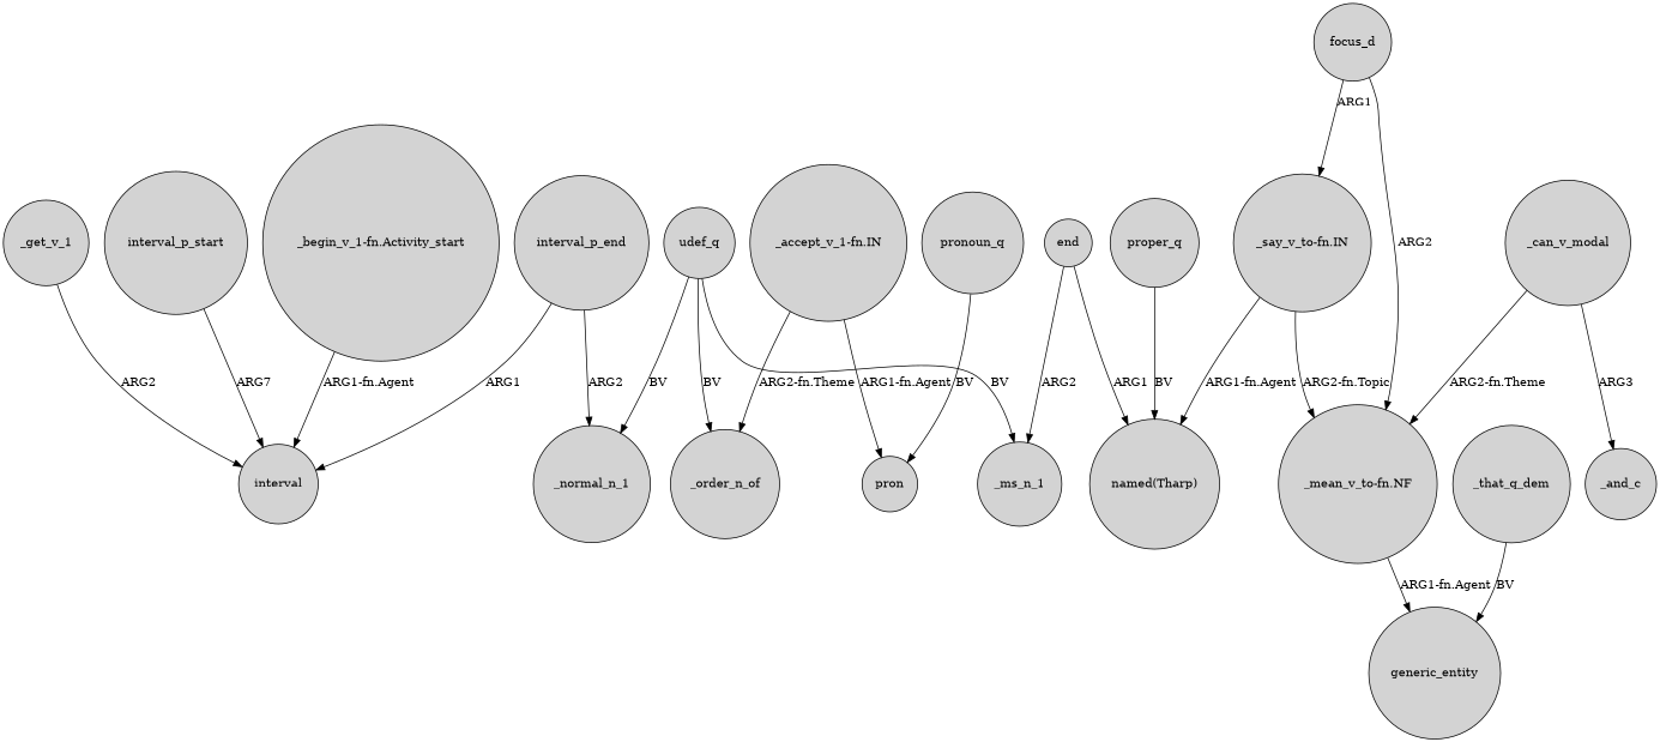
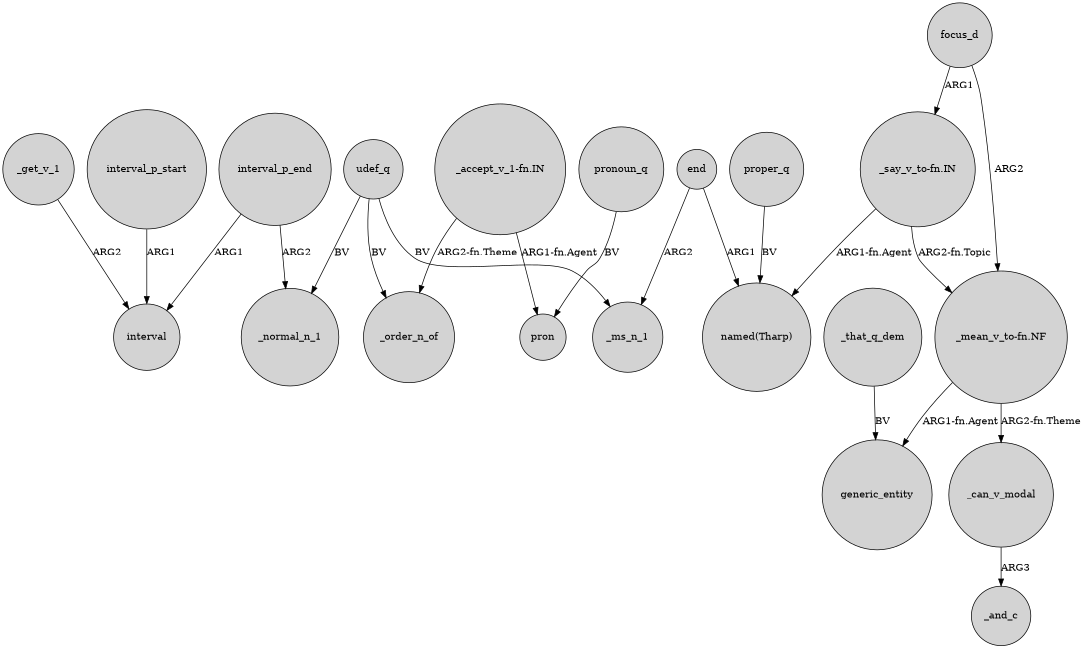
  digraph {
    node [shape=circle style=filled]
-   "_begin_v_1-fn.Activity_start"
    interval
    "_mean_v_to-fn.NF"
    generic_entity
    _can_v_modal
    _and_c
    interval_p_end
    _normal_n_1
    udef_q
    _order_n_of
    _ms_n_1
    _get_v_1
    _that_q_dem
    proper_q
    "named(Tharp)"
    focus_d
    "_say_v_to-fn.IN"
    "_accept_v_1-fn.IN"
    pron
    n20 [label=end]
    pronoun_q
    interval_p_start
-   "_begin_v_1-fn.Activity_start" -> interval [label="ARG1-fn.Agent"]
    "_mean_v_to-fn.NF" -> generic_entity [label="ARG1-fn.Agent"]
-   _can_v_modal -> "_mean_v_to-fn.NF" [label="ARG2-fn.Theme"]
+   "_mean_v_to-fn.NF" -> _can_v_modal [label="ARG2-fn.Theme"]
    _can_v_modal -> _and_c [label=ARG3]
    interval_p_end -> interval [label=ARG1]
    interval_p_end -> _normal_n_1 [label=ARG2]
    udef_q -> _normal_n_1 [label=BV]
    udef_q -> _order_n_of [label=BV]
    udef_q -> _ms_n_1 [label=BV]
    _get_v_1 -> interval [label=ARG2]
    _that_q_dem -> generic_entity [label=BV]
    proper_q -> "named(Tharp)" [label=BV]
    focus_d -> "_mean_v_to-fn.NF" [label=ARG2]
    focus_d -> "_say_v_to-fn.IN" [label=ARG1]
    "_say_v_to-fn.IN" -> "_mean_v_to-fn.NF" [label="ARG2-fn.Topic"]
    "_say_v_to-fn.IN" -> "named(Tharp)" [label="ARG1-fn.Agent"]
    "_accept_v_1-fn.IN" -> _order_n_of [label="ARG2-fn.Theme"]
    "_accept_v_1-fn.IN" -> pron [label="ARG1-fn.Agent"]
    n20 -> _ms_n_1 [label=ARG2]
    n20 -> "named(Tharp)" [label=ARG1]
    pronoun_q -> pron [label=BV]
-   interval_p_start -> interval [label=ARG7]
+   interval_p_start -> interval [label=ARG1]
  }
